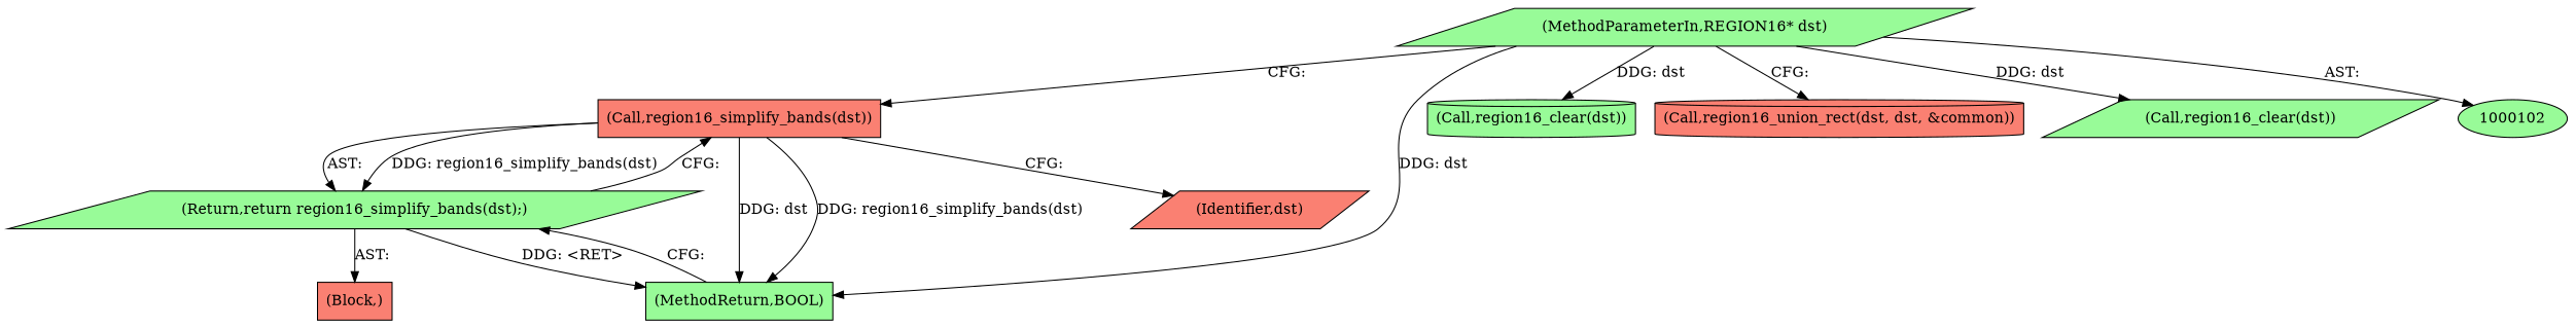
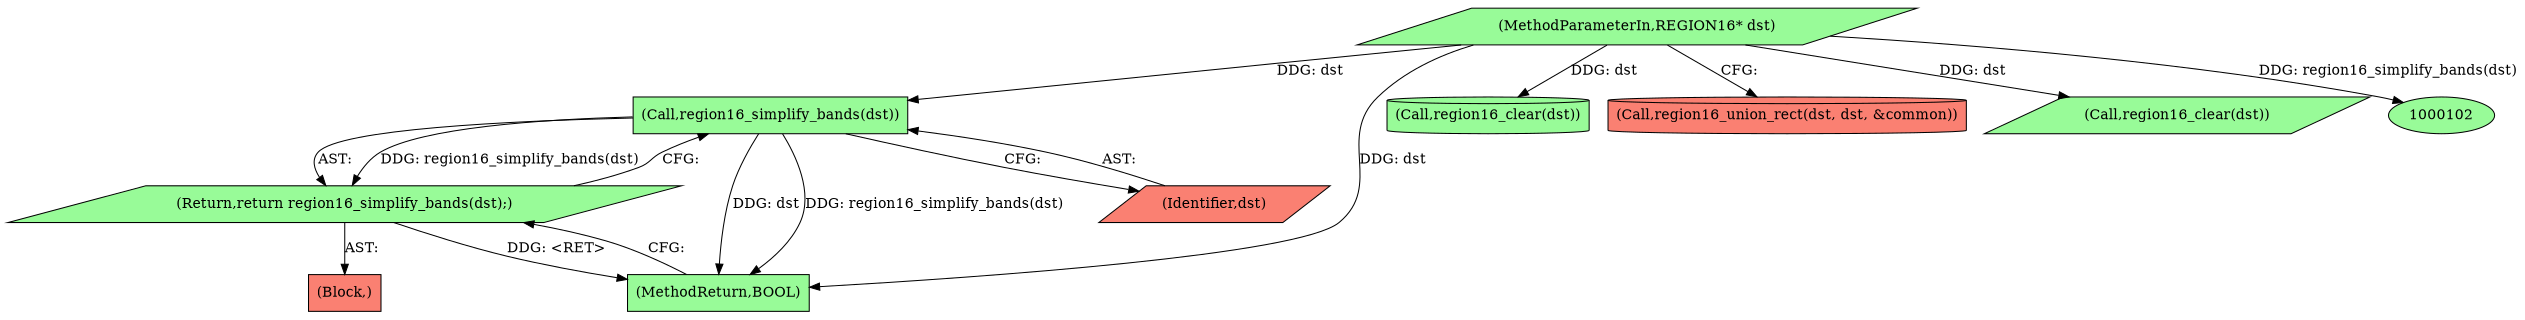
  digraph {
    fontname="DejaVu Serif"
    node [fillcolor=palegreen fontname="DejaVu Serif" shape=parallelogram style=filled]
    edge [fontname="DejaVu Serif"]
-   n1 [fillcolor=salmon label="(Call,region16_simplify_bands(dst))" shape=box]
+   n1 [label="(Call,region16_simplify_bands(dst))" shape=box]
    n2 [label="(Return,return region16_simplify_bands(dst);)"]
    n3 [label="(MethodReturn,BOOL)" shape=box]
    n4 [fillcolor=salmon label="(Identifier,dst)"]
    n5 [fillcolor=salmon label="(Block,)" shape=box]
    n6 [label="(MethodParameterIn,REGION16* dst)"]
    n7 [label="(Call,region16_clear(dst))" shape=cylinder]
    n8 [fillcolor=salmon label="(Call,region16_union_rect(dst, dst, &common))" shape=cylinder]
    n9 [label="(Call,region16_clear(dst))"]
    1000102 [shape=ellipse]
    n1 -> n2 [label="AST: "]
    n1 -> n2 [label="DDG: region16_simplify_bands(dst)"]
    n1 -> n3 [label="DDG: dst"]
    n1 -> n3 [label="DDG: region16_simplify_bands(dst)"]
    n1 -> n4 [label="CFG: "]
    n2 -> n1 [label="CFG: "]
    n2 -> n3 [label="DDG: <RET>"]
    n2 -> n5 [label="AST: "]
    n3 -> n2 [label="CFG: "]
-   n6 -> n1 [label="CFG: "]
+   n4 -> n1 [label="AST: "]
+   n6 -> n1 [label="DDG: dst"]
    n6 -> n3 [label="DDG: dst"]
    n6 -> n7 [label="DDG: dst"]
    n6 -> n8 [label="CFG: "]
    n6 -> n9 [label="DDG: dst"]
-   n6 -> 1000102 [label="AST: "]
+   n6 -> 1000102 [label="DDG: region16_simplify_bands(dst)"]
  }
